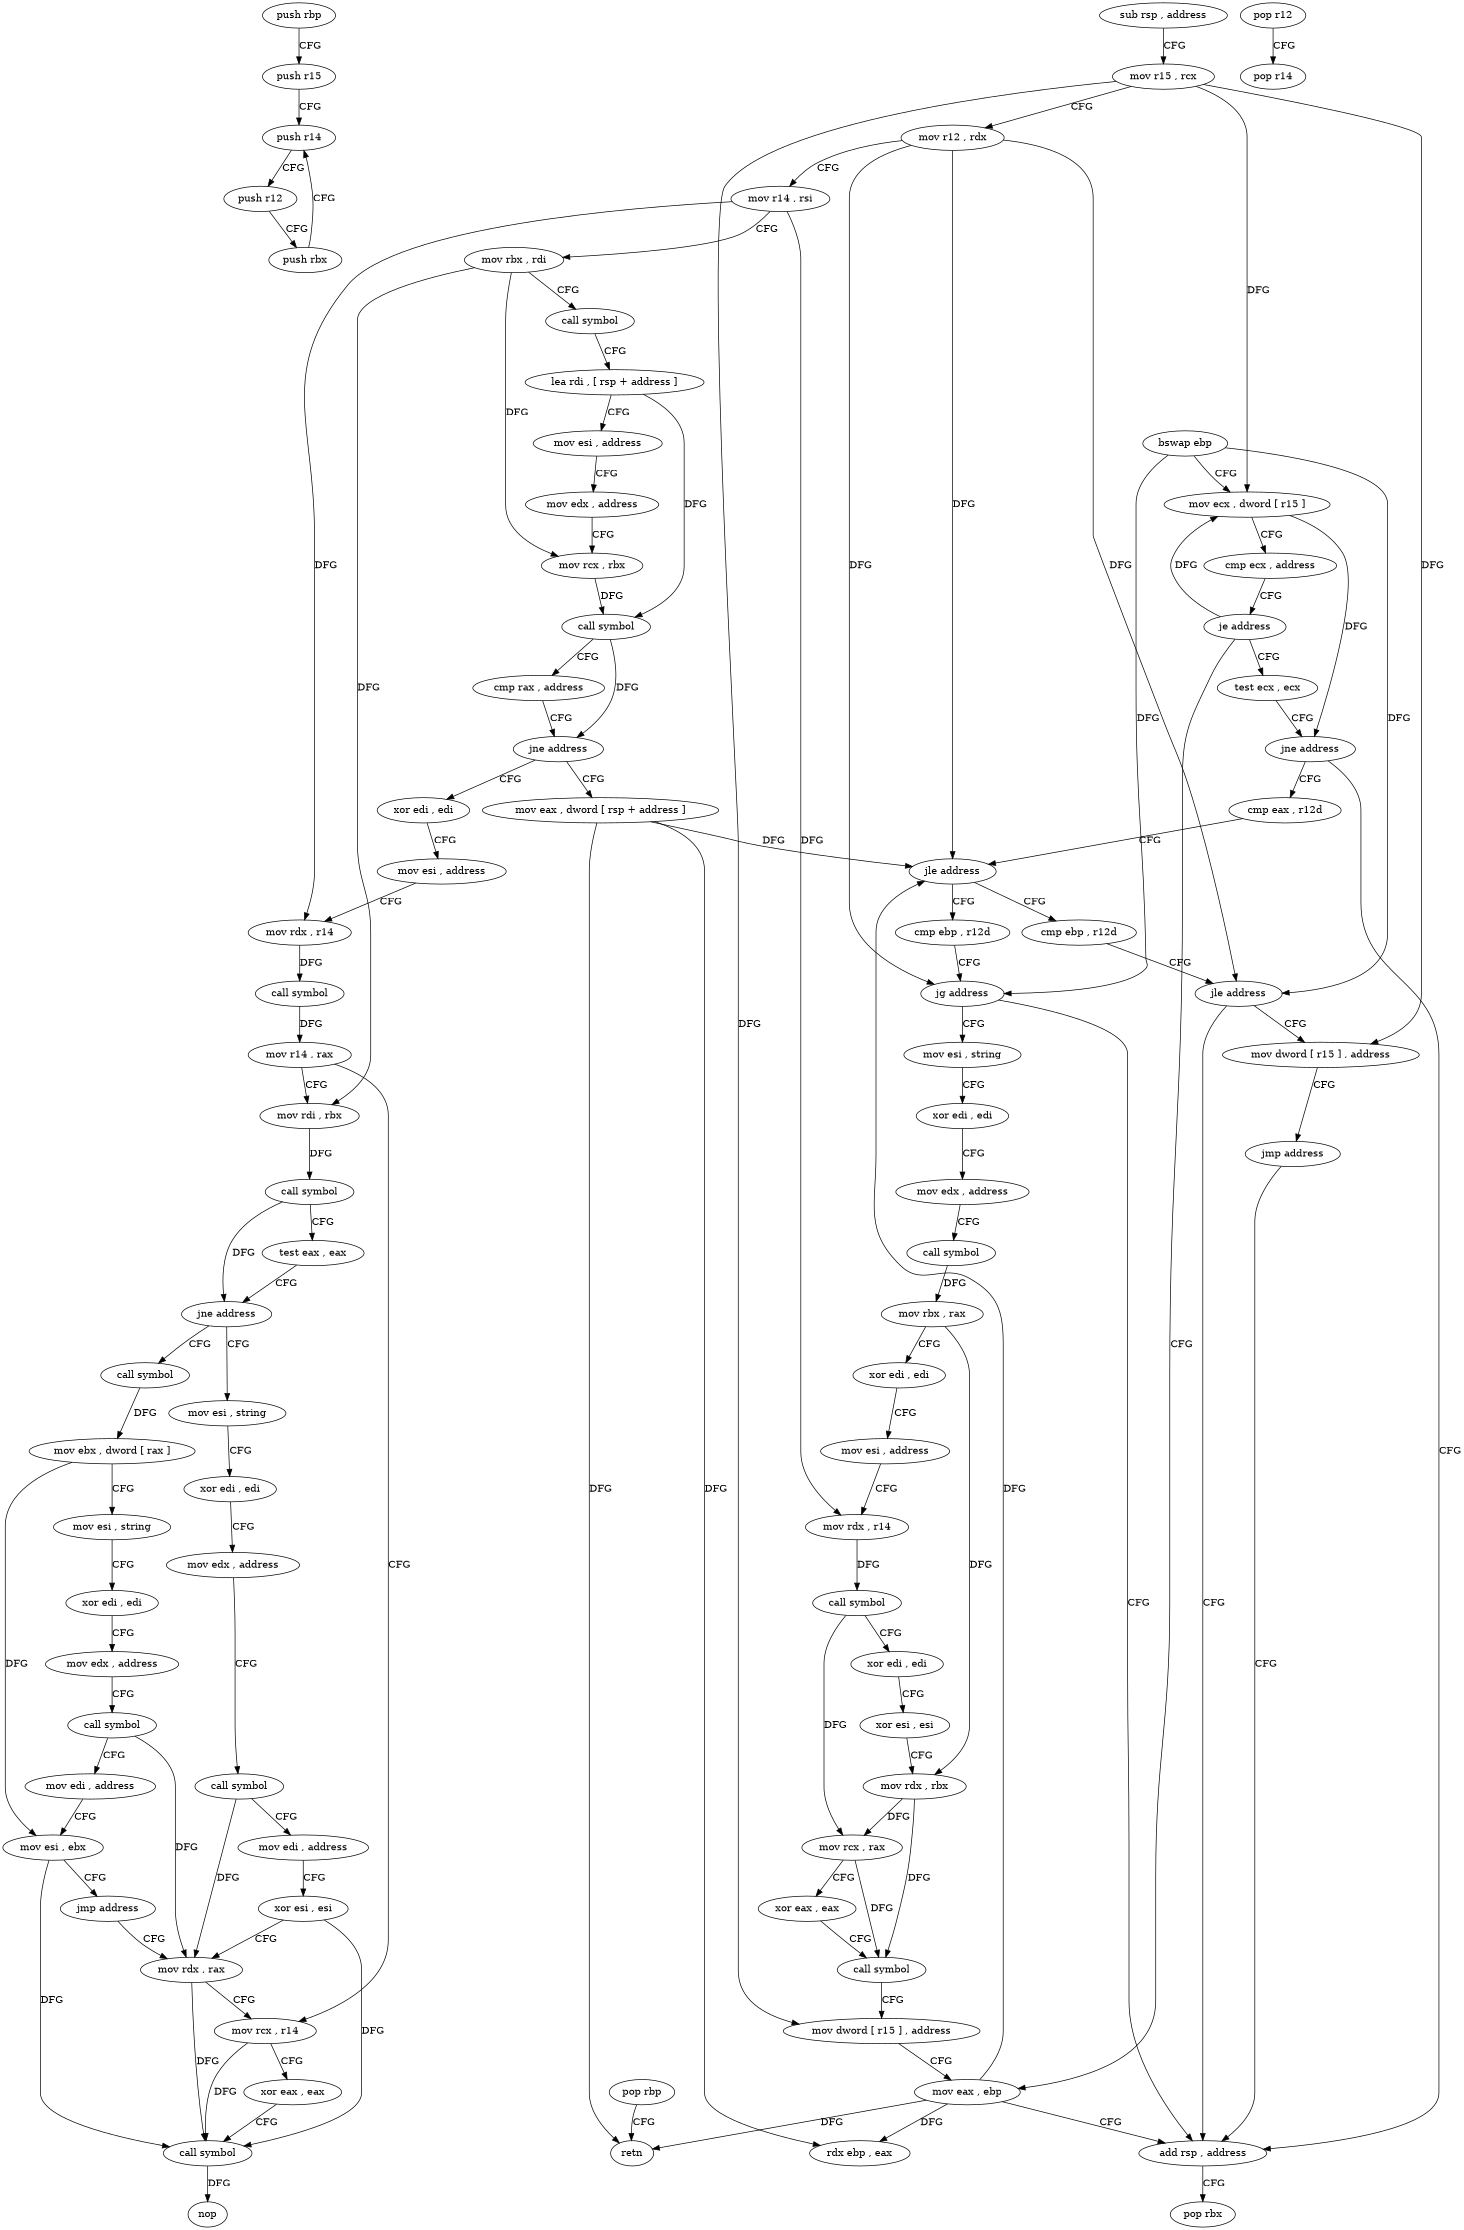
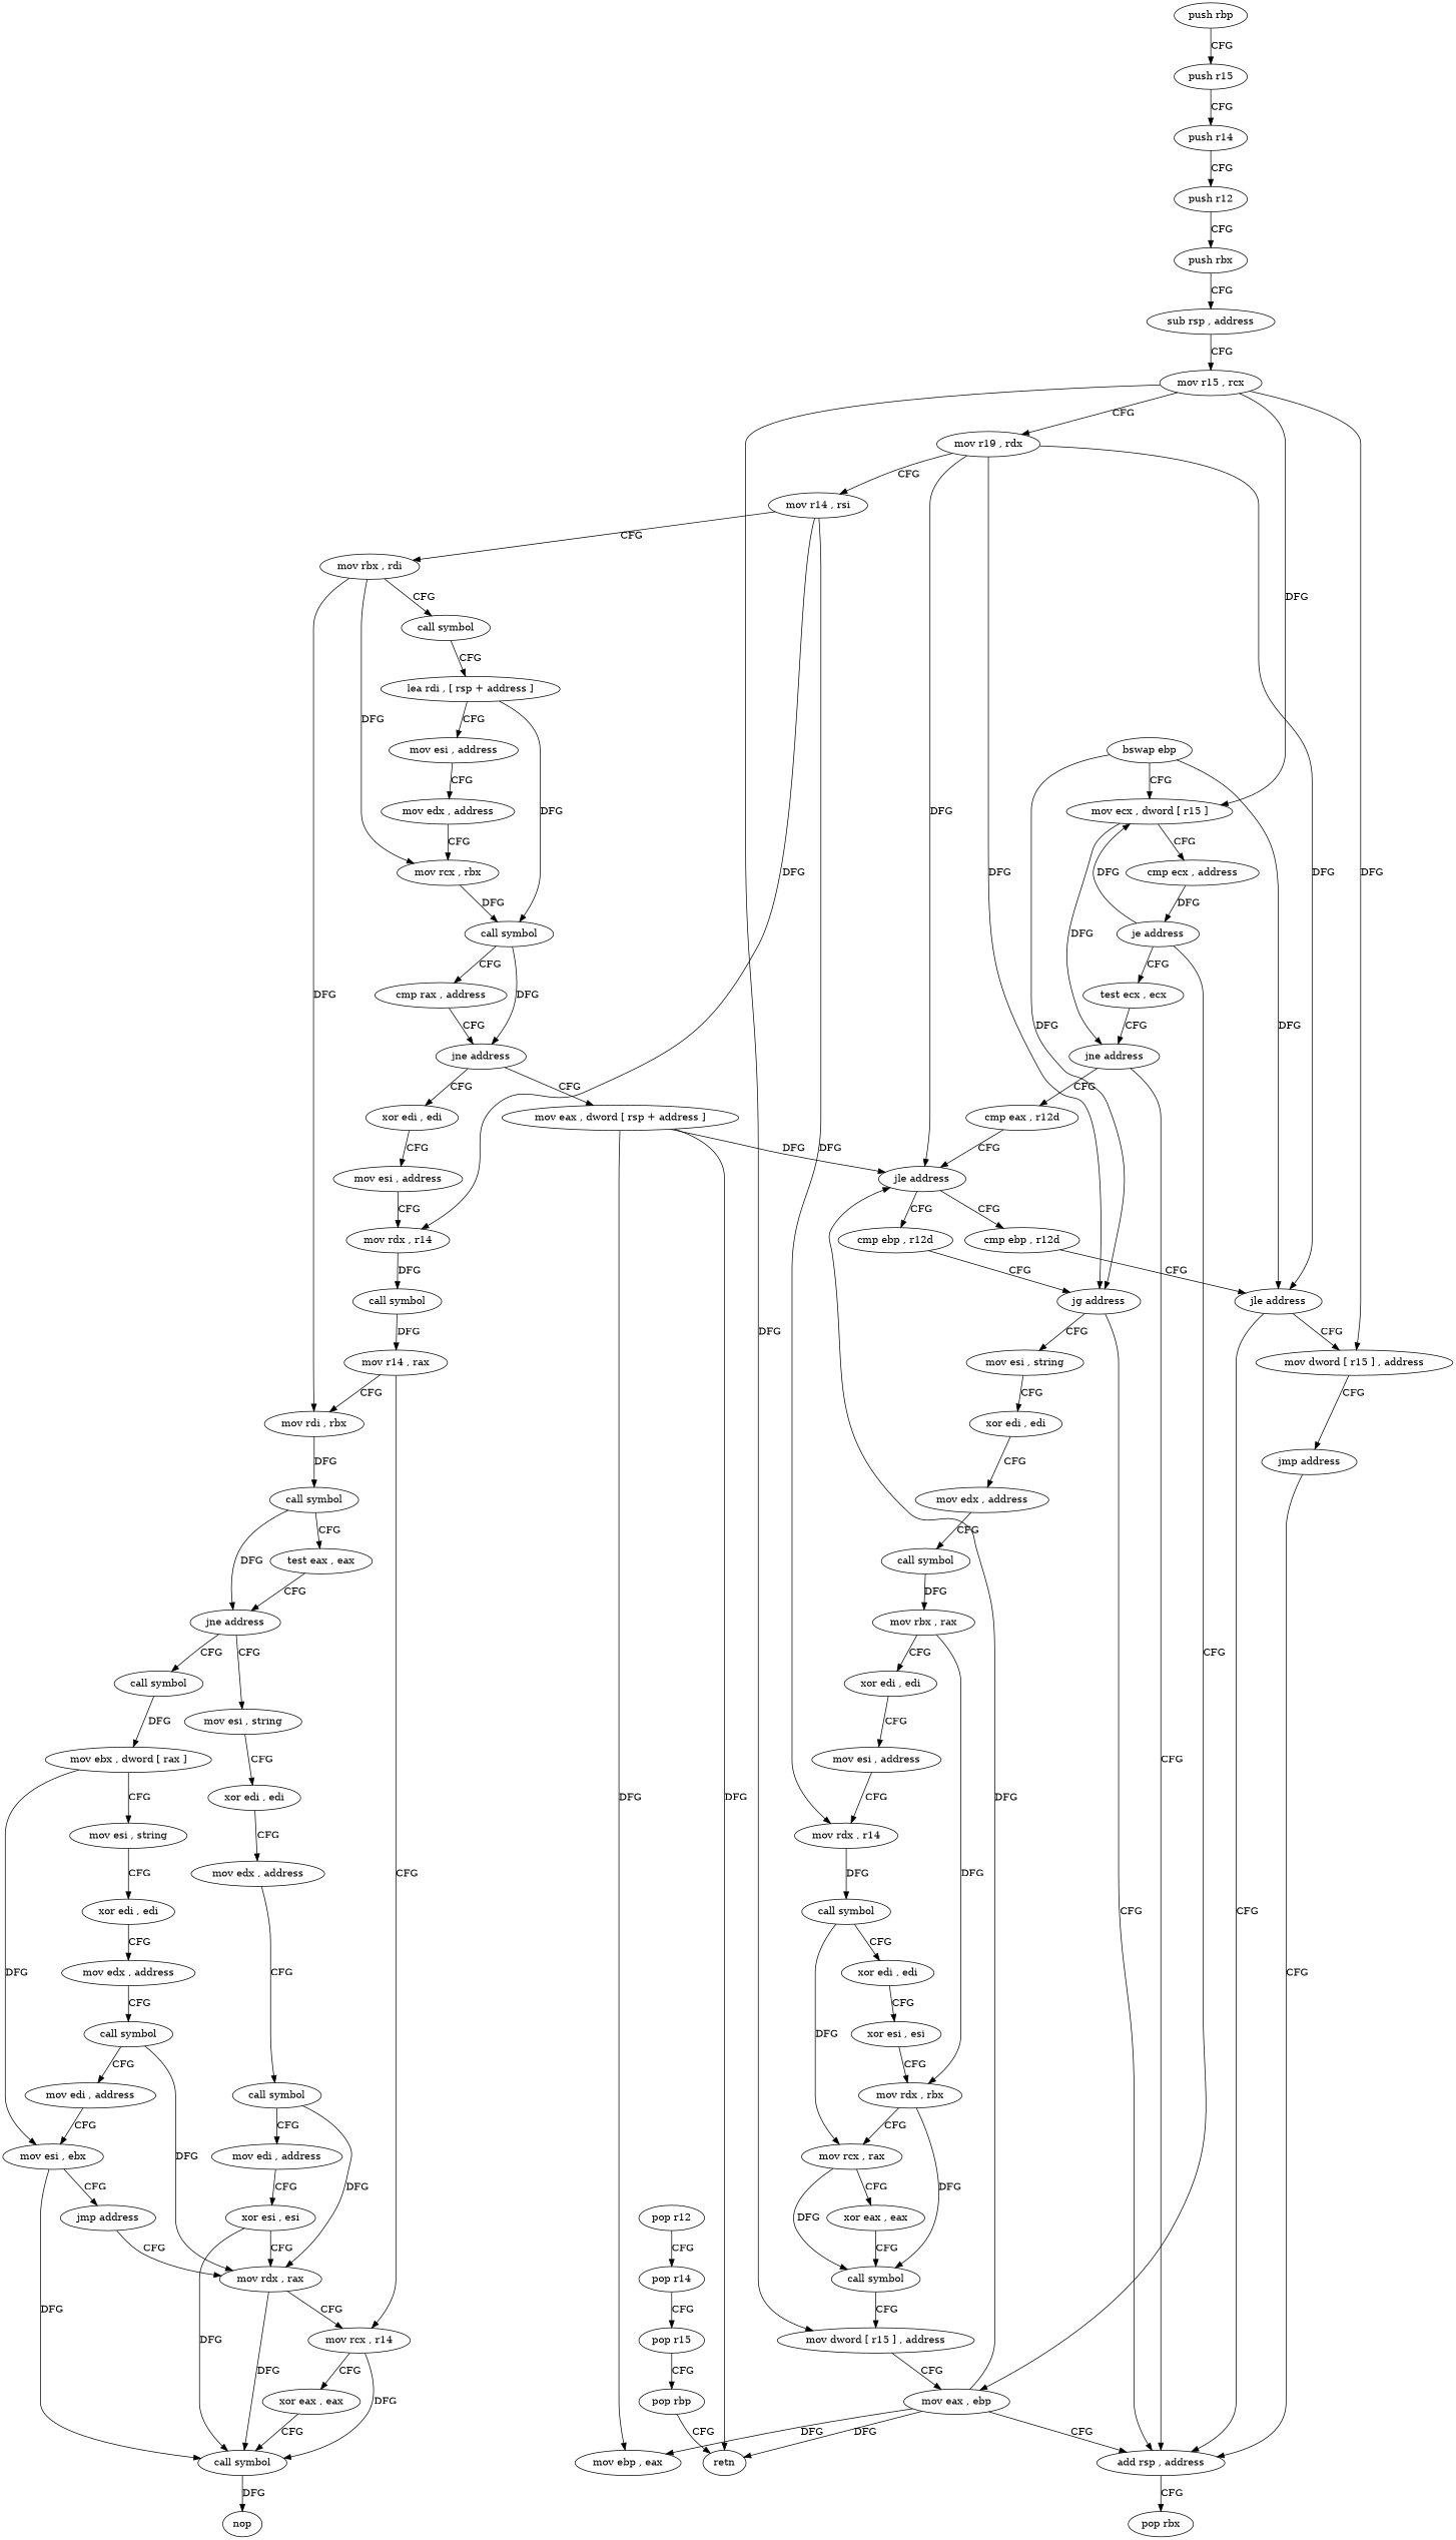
  digraph {
    n1 [label="push rbp"]
    n2 [label="push r15"]
    n3 [label="push r14"]
    n4 [label="push r12"]
    n5 [label="push rbx"]
    n6 [label="sub rsp , address"]
    n7 [label="mov r15 , rcx"]
-   n8 [label="mov r12 , rdx"]
+   n8 [label="mov r19 , rdx"]
    n9 [label="mov ecx , dword [ r15 ]"]
    n10 [label="mov dword [ r15 ] , address"]
    n11 [label="mov dword [ r15 ] , address"]
    n12 [label="mov r14 , rsi"]
    n13 [label="jle address"]
    n14 [label="jle address"]
    n15 [label="jg address"]
    n16 [label="cmp ecx , address"]
    n17 [label="jne address"]
    n18 [label="jmp address"]
    n19 [label="mov eax , ebp"]
    n20 [label="mov rbx , rdi"]
    n21 [label="mov rdx , r14"]
    n22 [label="mov rdx , r14"]
    n23 [label="cmp ebp , r12d"]
    n24 [label="cmp ebp , r12d"]
    n25 [label="add rsp , address"]
    n26 [label="mov esi , string"]
    n27 [label="call symbol"]
    n28 [label="mov rcx , rbx"]
    n29 [label="mov rdi , rbx"]
    n30 [label="call symbol"]
    n31 [label="call symbol"]
    n32 [label="lea rdi , [ rsp + address ]"]
    n33 [label="call symbol"]
    n34 [label="call symbol"]
    n35 [label="mov esi , address"]
    n36 [label="mov edx , address"]
    n37 [label="cmp rax , address"]
    n38 [label="jne address"]
    n39 [label="xor edi , edi"]
    n40 [label="mov eax , dword [ rsp + address ]"]
    n41 [label="mov esi , address"]
-   n42 [label="rdx ebp , eax"]
+   n42 [label="mov ebp , eax"]
    n43 [label=retn]
    n44 [label="mov r14 , rax"]
    n45 [label="mov rcx , r14"]
    n46 [label="call symbol"]
    n47 [label="xor eax , eax"]
    n48 [label="test eax , eax"]
    n49 [label="jne address"]
    n50 [label="mov esi , string"]
    n51 [label="call symbol"]
    n52 [label="xor edi , edi"]
    n53 [label="mov ebx , dword [ rax ]"]
    n54 [label="mov edx , address"]
    n55 [label="mov esi , string"]
    n56 [label="mov esi , ebx"]
    n57 [label="bswap ebp"]
    n58 [label="je address"]
    n59 [label="test ecx , ecx"]
    n60 [label="cmp eax , r12d"]
    n61 [label="pop rbx"]
    n62 [label="call symbol"]
    n63 [label="mov edi , address"]
    n64 [label="mov rdx , rax"]
    n65 [label="xor esi , esi"]
    n66 [label=nop]
    n67 [label="xor edi , edi"]
    n68 [label="jmp address"]
    n69 [label="mov edx , address"]
    n70 [label="call symbol"]
    n71 [label="mov edi , address"]
    n72 [label="pop r12"]
    n73 [label="pop r14"]
+   n74 [label="pop r15"]
    n75 [label="pop rbp"]
    n76 [label="xor edi , edi"]
    n77 [label="mov edx , address"]
    n78 [label="call symbol"]
    n79 [label="mov rbx , rax"]
    n80 [label="xor edi , edi"]
    n81 [label="mov rdx , rbx"]
    n82 [label="mov esi , address"]
    n83 [label="mov rcx , rax"]
    n84 [label="call symbol"]
    n85 [label="xor edi , edi"]
    n86 [label="xor esi , esi"]
    n87 [label="xor eax , eax"]
    n1 -> n2 [label=CFG]
    n2 -> n3 [label=CFG]
    n3 -> n4 [label=CFG]
    n4 -> n5 [label=CFG]
-   n5 -> n3 [label=CFG]
+   n5 -> n6 [label=CFG]
    n6 -> n7 [label=CFG]
    n7 -> n8 [label=CFG]
    n7 -> n9 [label=DFG]
    n7 -> n10 [label=DFG]
    n7 -> n11 [label=DFG]
    n8 -> n12 [label=CFG]
    n8 -> n13 [label=DFG]
    n8 -> n14 [label=DFG]
    n8 -> n15 [label=DFG]
    n9 -> n16 [label=CFG]
    n9 -> n17 [label=DFG]
    n10 -> n18 [label=CFG]
    n11 -> n19 [label=CFG]
    n12 -> n20 [label=CFG]
    n12 -> n21 [label=DFG]
    n12 -> n22 [label=DFG]
    n13 -> n23 [label=CFG]
    n13 -> n24 [label=CFG]
    n14 -> n10 [label=CFG]
    n14 -> n25 [label=CFG]
    n15 -> n25 [label=CFG]
    n15 -> n26 [label=CFG]
-   n16 -> n58 [label=CFG]
+   n16 -> n58 [label=DFG]
    n17 -> n25 [label=CFG]
    n17 -> n60 [label=CFG]
    n18 -> n25 [label=CFG]
    n19 -> n13 [label=DFG]
    n19 -> n25 [label=CFG]
    n19 -> n42 [label=DFG]
    n19 -> n43 [label=DFG]
    n20 -> n27 [label=CFG]
    n20 -> n28 [label=DFG]
    n20 -> n29 [label=DFG]
    n21 -> n30 [label=DFG]
    n22 -> n31 [label=DFG]
    n23 -> n14 [label=CFG]
    n24 -> n15 [label=CFG]
    n25 -> n61 [label=CFG]
    n26 -> n76 [label=CFG]
    n27 -> n32 [label=CFG]
    n28 -> n33 [label=DFG]
    n29 -> n34 [label=DFG]
    n30 -> n44 [label=DFG]
    n31 -> n83 [label=DFG]
    n31 -> n85 [label=CFG]
    n32 -> n33 [label=DFG]
    n32 -> n35 [label=CFG]
    n33 -> n37 [label=CFG]
    n33 -> n38 [label=DFG]
    n34 -> n48 [label=CFG]
    n34 -> n49 [label=DFG]
    n35 -> n36 [label=CFG]
    n36 -> n28 [label=CFG]
    n37 -> n38 [label=CFG]
    n38 -> n39 [label=CFG]
    n38 -> n40 [label=CFG]
    n39 -> n41 [label=CFG]
    n40 -> n13 [label=DFG]
    n40 -> n42 [label=DFG]
    n40 -> n43 [label=DFG]
    n41 -> n21 [label=CFG]
    n44 -> n29 [label=CFG]
    n44 -> n45 [label=CFG]
    n45 -> n46 [label=DFG]
    n45 -> n47 [label=CFG]
    n46 -> n66 [label=DFG]
    n47 -> n46 [label=CFG]
    n48 -> n49 [label=CFG]
    n49 -> n50 [label=CFG]
    n49 -> n51 [label=CFG]
    n50 -> n52 [label=CFG]
    n51 -> n53 [label=DFG]
    n52 -> n54 [label=CFG]
    n53 -> n55 [label=CFG]
    n53 -> n56 [label=DFG]
    n54 -> n62 [label=CFG]
    n55 -> n67 [label=CFG]
    n56 -> n46 [label=DFG]
    n56 -> n68 [label=CFG]
    n57 -> n9 [label=CFG]
    n57 -> n14 [label=DFG]
    n57 -> n15 [label=DFG]
    n58 -> n9 [label=DFG]
    n58 -> n19 [label=CFG]
    n58 -> n59 [label=CFG]
    n59 -> n17 [label=CFG]
    n60 -> n13 [label=CFG]
    n62 -> n63 [label=CFG]
    n62 -> n64 [label=DFG]
    n63 -> n65 [label=CFG]
    n64 -> n45 [label=CFG]
    n64 -> n46 [label=DFG]
    n65 -> n46 [label=DFG]
    n65 -> n64 [label=CFG]
    n67 -> n69 [label=CFG]
    n68 -> n64 [label=CFG]
    n69 -> n70 [label=CFG]
    n70 -> n64 [label=DFG]
    n70 -> n71 [label=CFG]
    n71 -> n56 [label=CFG]
    n72 -> n73 [label=CFG]
+   n73 -> n74 [label=CFG]
+   n74 -> n75 [label=CFG]
    n75 -> n43 [label=CFG]
    n76 -> n77 [label=CFG]
    n77 -> n78 [label=CFG]
    n78 -> n79 [label=DFG]
    n79 -> n80 [label=CFG]
    n79 -> n81 [label=DFG]
    n80 -> n82 [label=CFG]
-   n81 -> n83 [label=DFG]
+   n81 -> n83 [label=CFG]
    n81 -> n84 [label=DFG]
    n82 -> n22 [label=CFG]
    n83 -> n84 [label=DFG]
    n83 -> n87 [label=CFG]
    n84 -> n11 [label=CFG]
    n85 -> n86 [label=CFG]
    n86 -> n81 [label=CFG]
    n87 -> n84 [label=CFG]
  }
